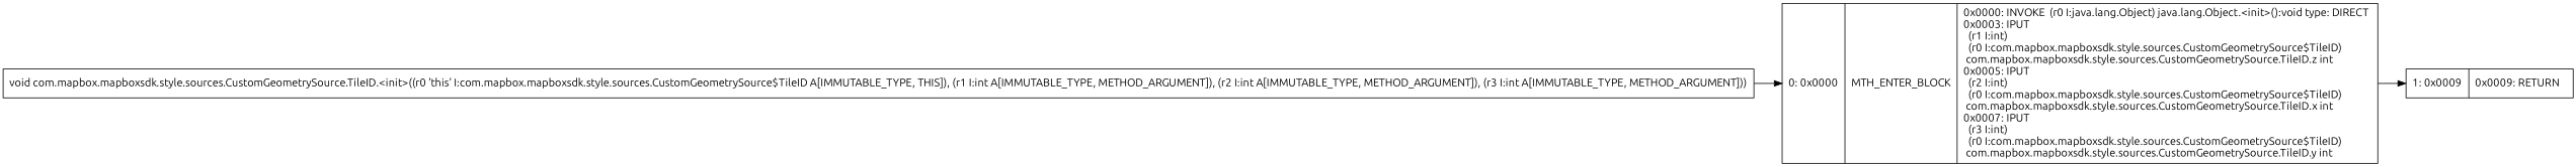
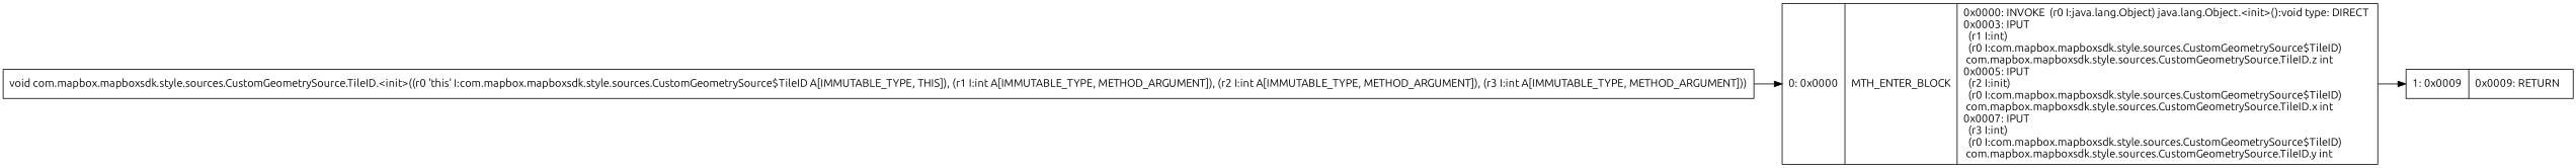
  digraph {
    rankdir=LR
    fontname=Ubuntu
    node [shape=record fontname=Ubuntu]
    edge [fontname=Ubuntu]
-   n1 [label="{0\:\ 0x0000|MTH_ENTER_BLOCK\l|0x0000: INVOKE  (r0 I:java.lang.Object) java.lang.Object.\<init\>():void type: DIRECT \l0x0003: IPUT  \l  (r1 I:int)\l  (r0 I:com.mapbox.mapboxsdk.style.sources.CustomGeometrySource$TileID)\l com.mapbox.mapboxsdk.style.sources.CustomGeometrySource.TileID.z int \l0x0005: IPUT  \l  (r2 I:int)\l  (r0 I:com.mapbox.mapboxsdk.style.sources.CustomGeometrySource$TileID)\l com.mapbox.mapboxsdk.style.sources.CustomGeometrySource.TileID.x int \l0x0007: IPUT  \l  (r3 I:int)\l  (r0 I:com.mapbox.mapboxsdk.style.sources.CustomGeometrySource$TileID)\l com.mapbox.mapboxsdk.style.sources.CustomGeometrySource.TileID.y int \l}"]
+   n1 [label="{0\:\ 0x0000|MTH_ENTER_BLOCK\l|0x0000: INVOKE  (r0 I:java.lang.Object) java.lang.Object.\<init\>():void type: DIRECT \l0x0003: IPUT  \l  (r1 I:int)\l  (r0 I:com.mapbox.mapboxsdk.style.sources.CustomGeometrySource$TileID)\l com.mapbox.mapboxsdk.style.sources.CustomGeometrySource.TileID.z int \l0x0005: IPUT  \l  (r2 I:init)\l  (r0 I:com.mapbox.mapboxsdk.style.sources.CustomGeometrySource$TileID)\l com.mapbox.mapboxsdk.style.sources.CustomGeometrySource.TileID.x int \l0x0007: IPUT  \l  (r3 I:int)\l  (r0 I:com.mapbox.mapboxsdk.style.sources.CustomGeometrySource$TileID)\l com.mapbox.mapboxsdk.style.sources.CustomGeometrySource.TileID.y int \l}"]
    n2 [label="{1\:\ 0x0009|0x0009: RETURN   \l}"]
    n3 [label="{void com.mapbox.mapboxsdk.style.sources.CustomGeometrySource.TileID.\<init\>((r0 'this' I:com.mapbox.mapboxsdk.style.sources.CustomGeometrySource$TileID A[IMMUTABLE_TYPE, THIS]), (r1 I:int A[IMMUTABLE_TYPE, METHOD_ARGUMENT]), (r2 I:int A[IMMUTABLE_TYPE, METHOD_ARGUMENT]), (r3 I:int A[IMMUTABLE_TYPE, METHOD_ARGUMENT])) }"]
    n1 -> n2
    n3 -> n1
  }
